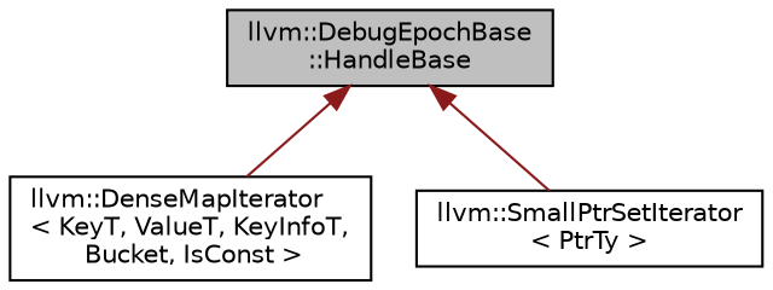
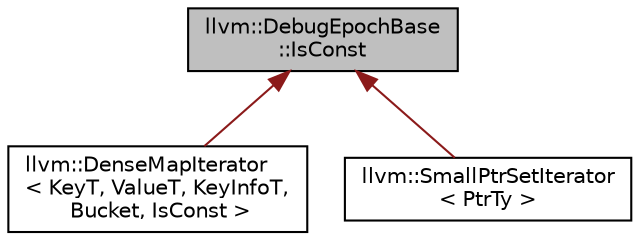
  digraph {
    rankdir=TB
    node [color=black fontname=Helvetica fontsize=10 shape=box]
    edge [color=firebrick4 dir=back fontname=Helvetica fontsize=10 labelfontname=Helvetica labelfontsize=10 style=solid]
-   n1 [fillcolor=grey75 fontcolor=black height=0.2 label="llvm::DebugEpochBase\l::HandleBase" style=filled width=0.4]
+   n1 [fillcolor=grey75 fontcolor=black height=0.2 label="llvm::DebugEpochBase\l::IsConst" style=filled width=0.4]
    n2 [height=0.2 label="llvm::DenseMapIterator\l\< KeyT, ValueT, KeyInfoT,\l Bucket, IsConst \>" width=0.4]
    n3 [height=0.2 label="llvm::SmallPtrSetIterator\l\< PtrTy \>" width=0.4]
    n1 -> n2
    n1 -> n3
  }
